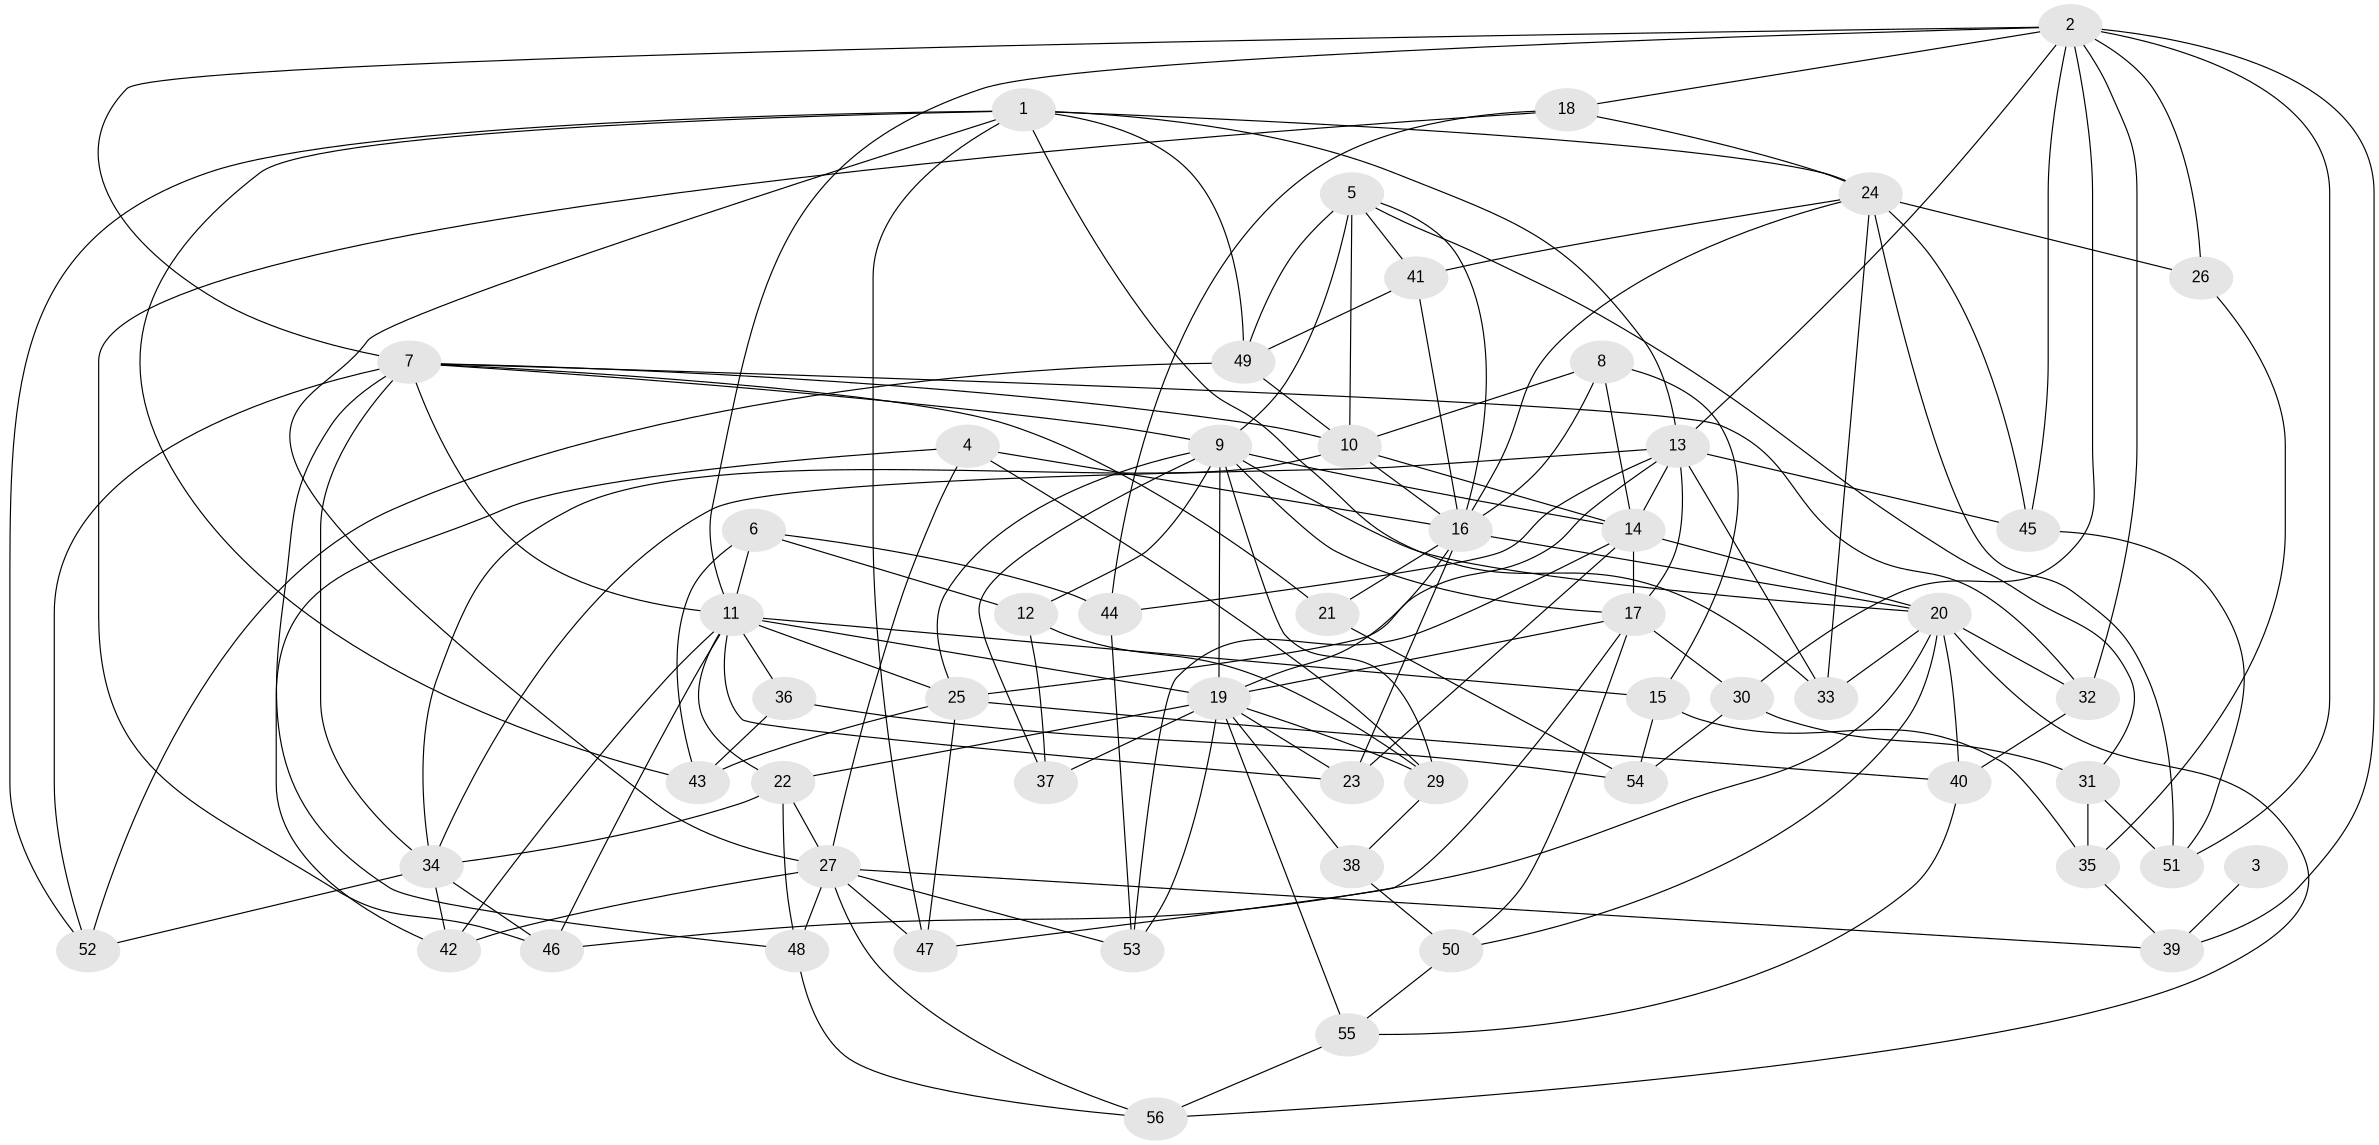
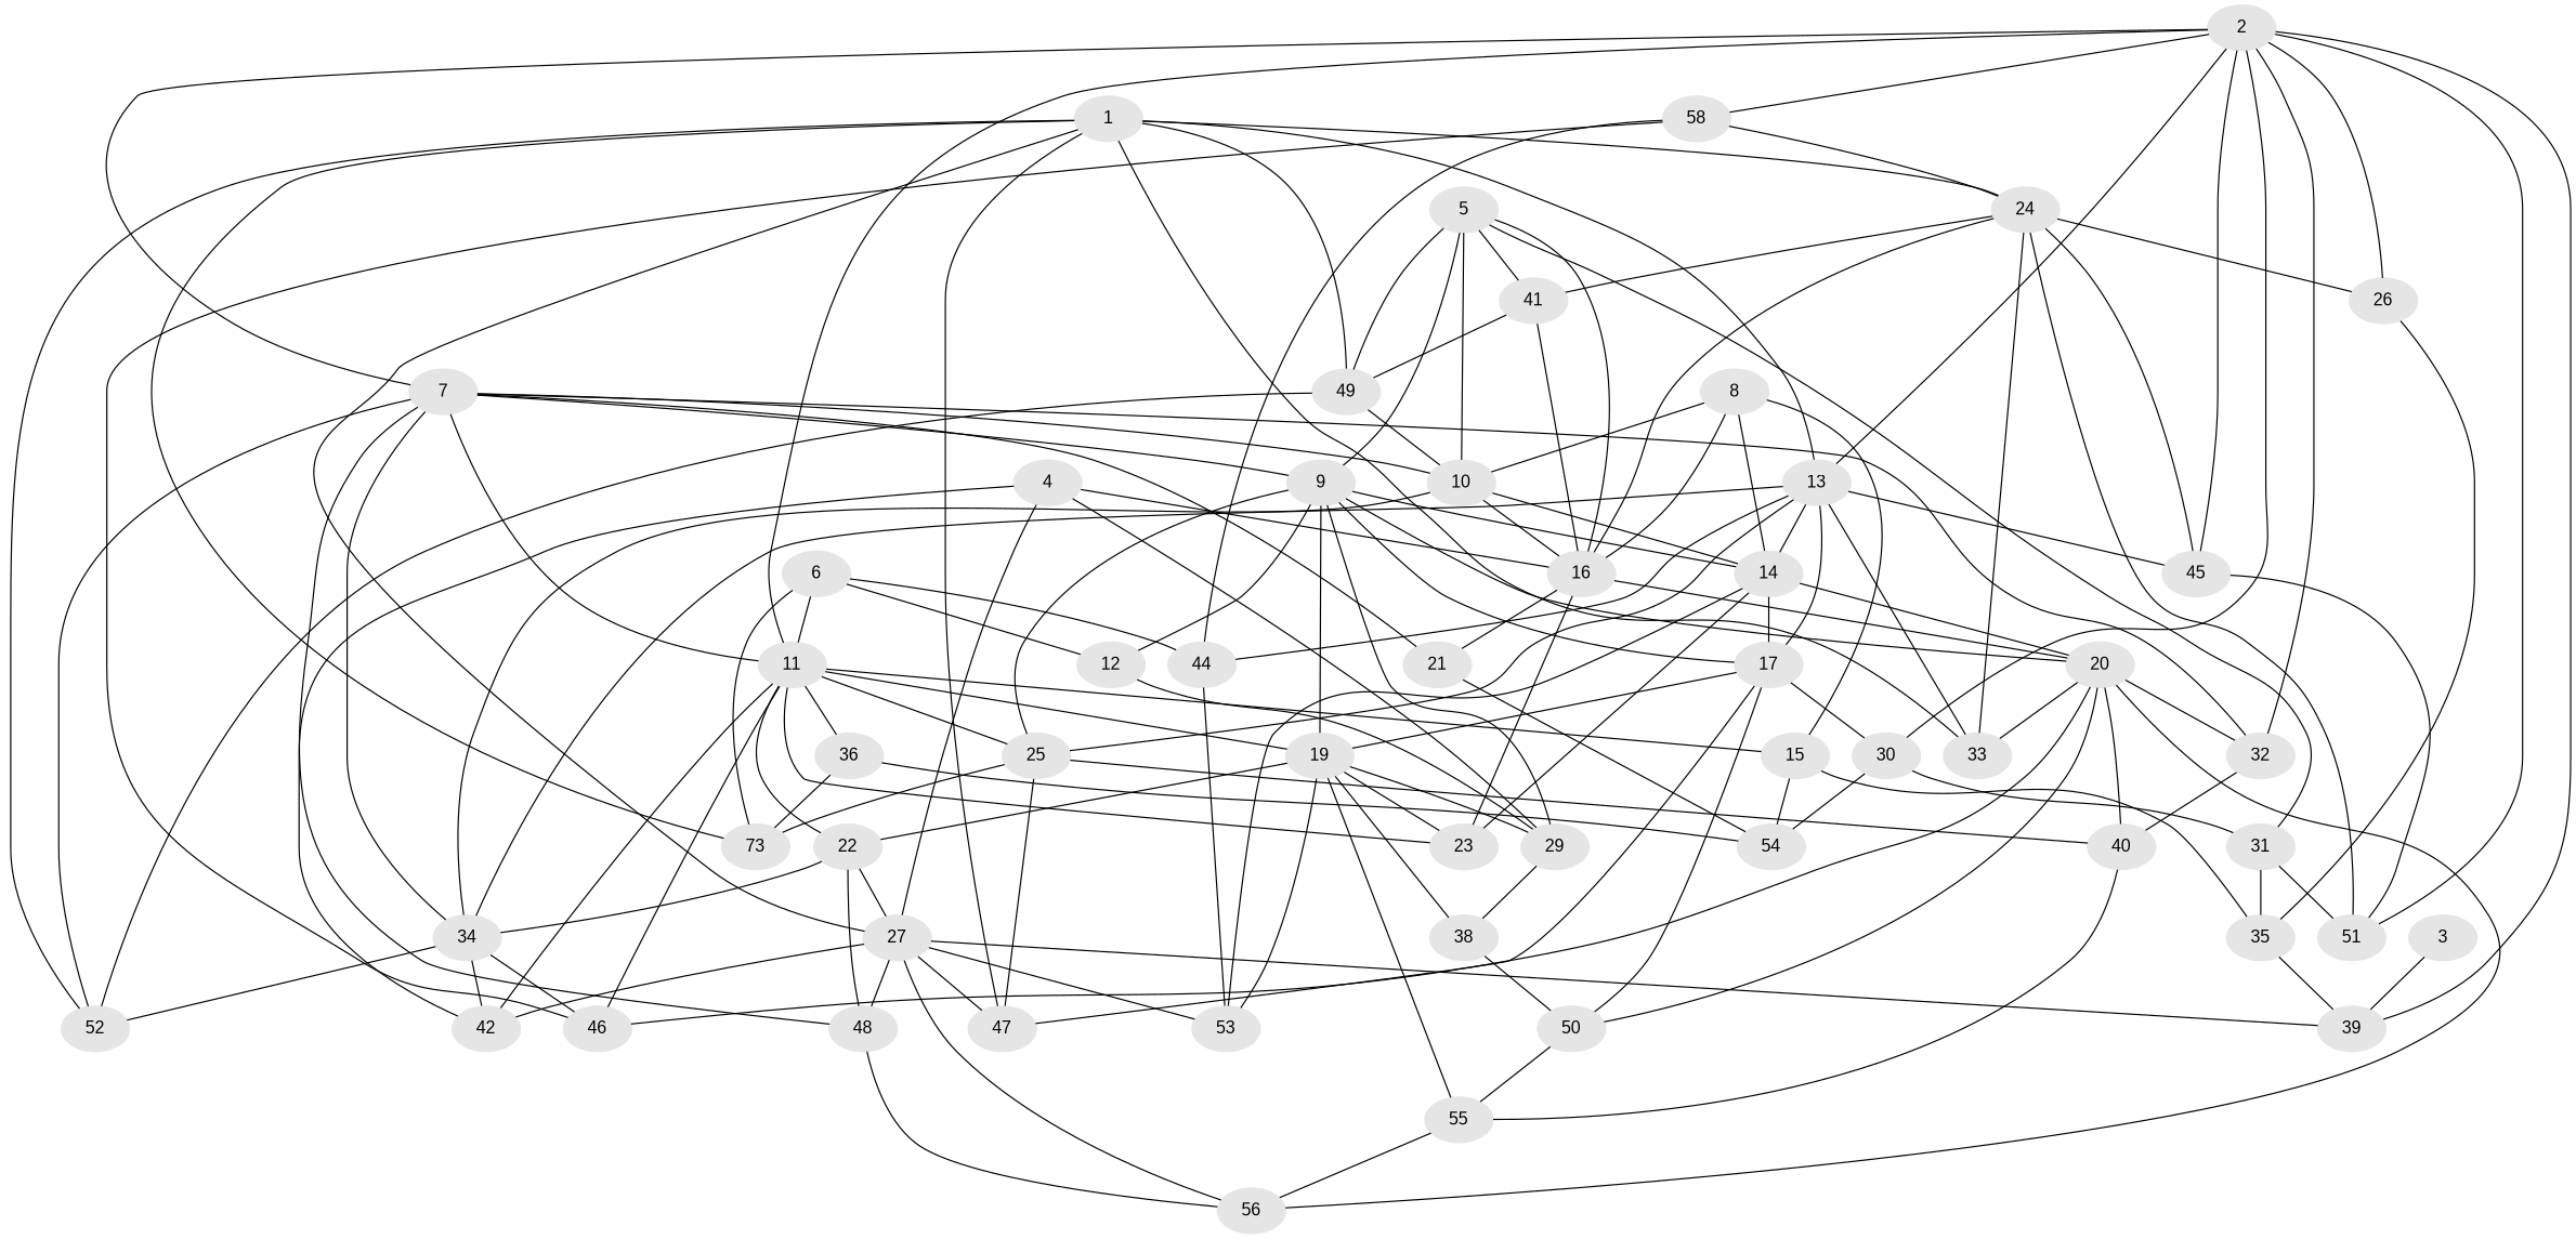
  graph {
    fontname="Liberation Sans"
    node [color=gray90 fontname="Liberation Sans" style=filled]
    edge [fontname="Liberation Sans" weight=1.0]
    1
    13
    24
    27
    33
-   43
+   43 [label=73]
    47
    49
    52
    10
    16
    34
    14
    45
    44
    17
    25
    26
    51
    41
    39
    42
    48
    53
    56
    2
    7
    11
-   18
+   18 [label=58]
    30
    32
    9
    21
    15
    19
    22
    23
    36
    46
    35
    31
    54
    40
    3
    5
    4
    29
    20
    38
    12
-   37
    6
    8
    50
    55
    1 -- 13
    1 -- 24
    1 -- 27
    1 -- 33
    1 -- 43
    1 -- 47
    1 -- 49
    1 -- 52
    13 -- 33
    13 -- 34
    13 -- 14
    13 -- 45
    13 -- 44
    13 -- 17 [weight=2.0]
    13 -- 25
    24 -- 33
    24 -- 45
    24 -- 26
    24 -- 51
    24 -- 41
    27 -- 47
    27 -- 39
    27 -- 42
    27 -- 48
    27 -- 53
    27 -- 56
    49 -- 52
    49 -- 10 [weight=2.0]
    10 -- 16
    10 -- 34
    10 -- 14
    16 -- 24
    16 -- 41
    16 -- 21 [weight=2.0]
-   16 -- 19
    16 -- 23
    16 -- 20 [weight=2.0]
    34 -- 52
    34 -- 42
    34 -- 46
    14 -- 17
    14 -- 53
    14 -- 23
    14 -- 20
    45 -- 51
    44 -- 53
    17 -- 47
    17 -- 30
    17 -- 19
    17 -- 50
    25 -- 43
    25 -- 47
    25 -- 40
    26 -- 35
    41 -- 49
    48 -- 56
    2 -- 13
    2 -- 45
    2 -- 26
    2 -- 51
    2 -- 39
    2 -- 7
    2 -- 11
    2 -- 18
    2 -- 30
    2 -- 32
    7 -- 52
    7 -- 10
    7 -- 34 [weight=2.0]
    7 -- 48
    7 -- 11
    7 -- 32
    7 -- 9 [weight=2.0]
    7 -- 21
    11 -- 25
    11 -- 42
    11 -- 15
    11 -- 19
    11 -- 22
    11 -- 23
    11 -- 36 [weight=2.0]
    11 -- 46
    18 -- 24
    18 -- 44
    18 -- 46
    30 -- 31
    30 -- 54
    32 -- 40
    9 -- 14
    9 -- 17
    9 -- 25
    9 -- 19
    9 -- 29
    9 -- 20
    9 -- 12
-   9 -- 37
    21 -- 54
    15 -- 35
    15 -- 54
    19 -- 53
    19 -- 22
    19 -- 23
    19 -- 29
    19 -- 38 [weight=2.0]
-   19 -- 37
    19 -- 55
    22 -- 27 [weight=2.0]
    22 -- 34
    22 -- 48
    36 -- 43
    36 -- 54
    35 -- 39
    31 -- 51
    31 -- 35
    40 -- 55
    3 -- 39
    5 -- 49
    5 -- 10
    5 -- 16
    5 -- 41
    5 -- 9 [weight=2.0]
    5 -- 31
    4 -- 27
    4 -- 16
    4 -- 42
    4 -- 29
    29 -- 38
    20 -- 33
    20 -- 56
    20 -- 32
    20 -- 46
    20 -- 40
    20 -- 50
    38 -- 50
    12 -- 29
-   12 -- 37
    6 -- 43
    6 -- 44
    6 -- 11
    6 -- 12
    8 -- 10
    8 -- 16
    8 -- 14
    8 -- 15
    50 -- 55
    55 -- 56
  }
